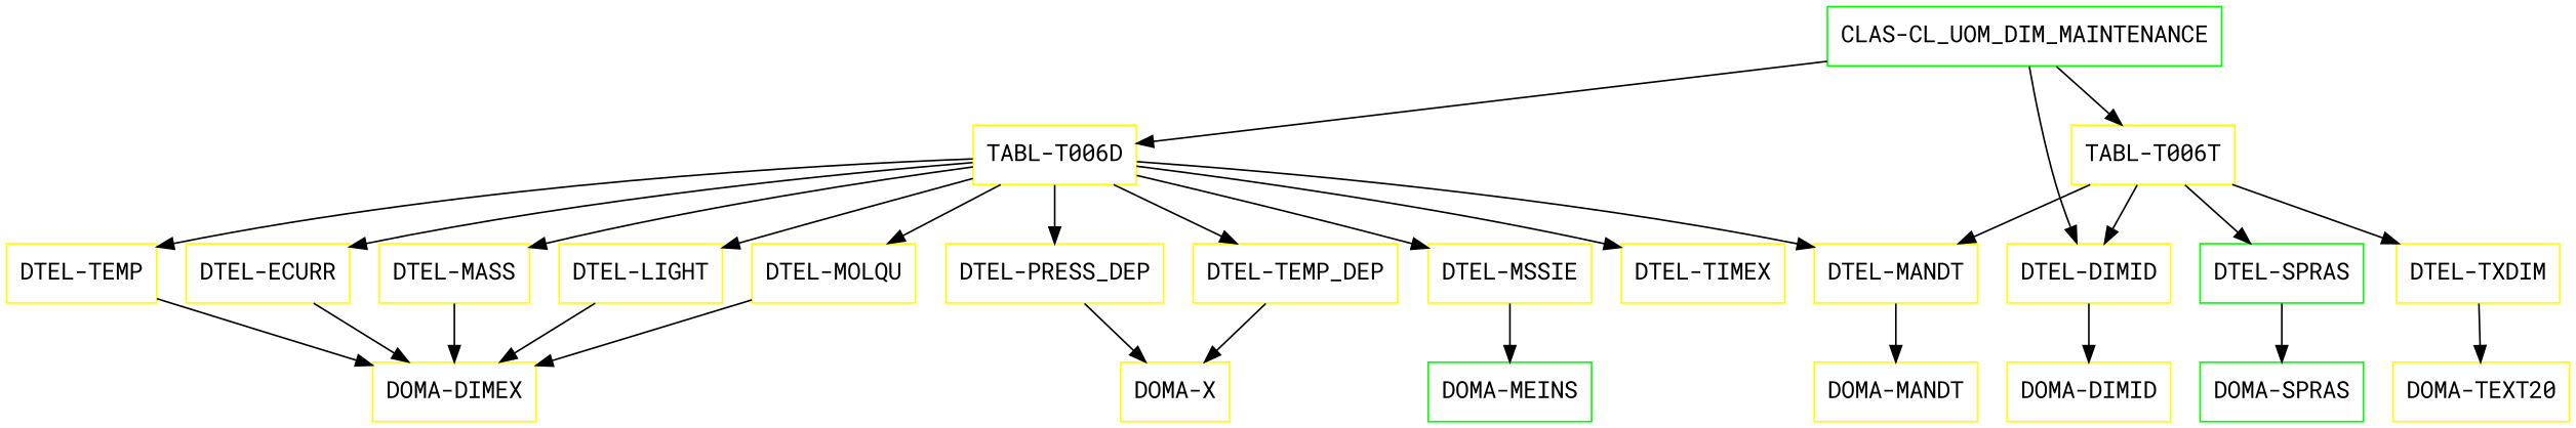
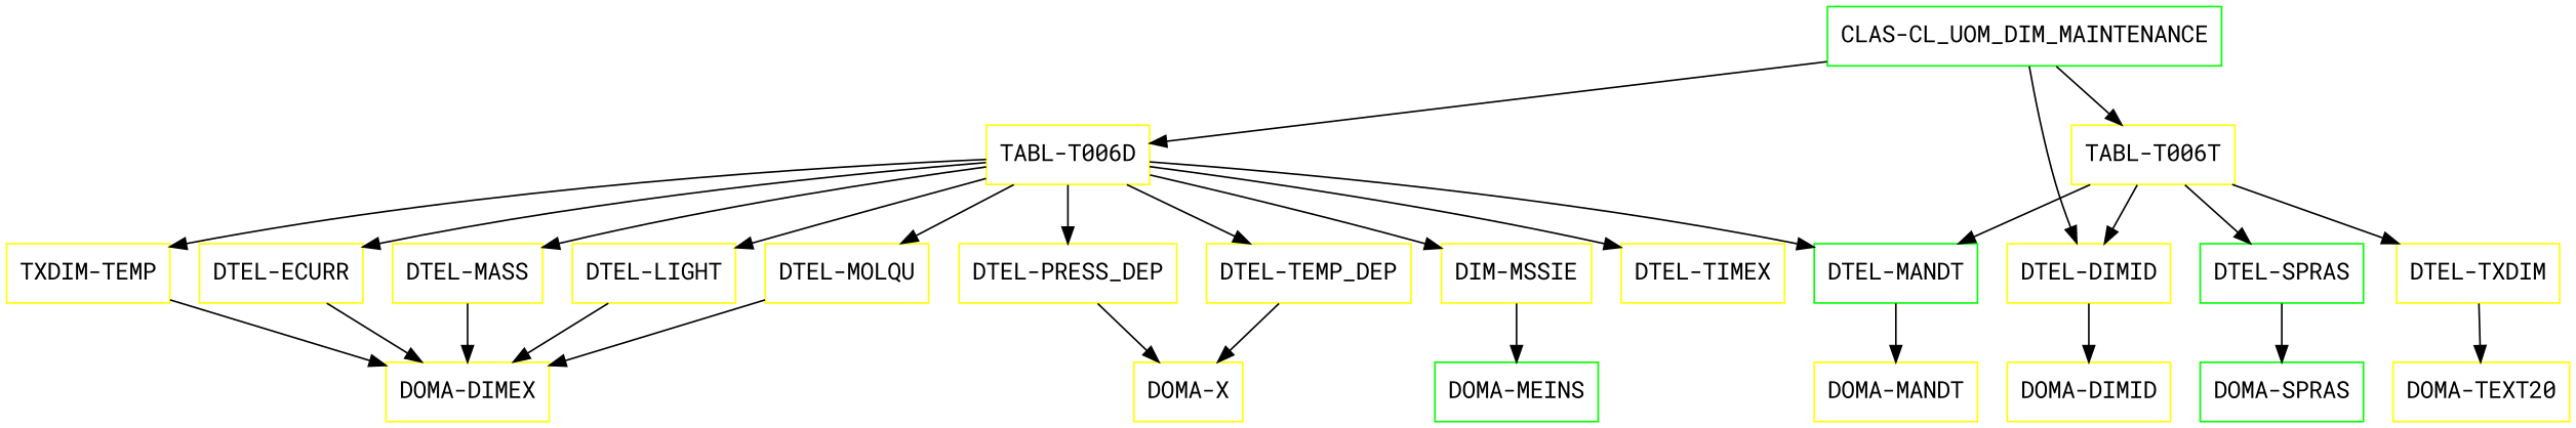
  digraph {
    fontname="Roboto Mono"
    node [color=yellow fontname="Roboto Mono" shape=box]
    edge [fontname="Roboto Mono"]
    "CLAS-CL_UOM_DIM_MAINTENANCE" [color=green]
    "DTEL-DIMID"
    "TABL-T006D"
    "TABL-T006T"
    "DOMA-DIMID"
    "DTEL-PRESS_DEP"
    "DTEL-TEMP_DEP"
-   "DTEL-MSSIE"
+   "DTEL-MSSIE" [label="DIM-MSSIE"]
    "DTEL-LIGHT"
    "DTEL-MOLQU"
-   "DTEL-TEMP"
+   "DTEL-TEMP" [label="TXDIM-TEMP"]
    "DTEL-ECURR"
    "DTEL-TIMEX"
    "DTEL-MASS"
-   "DTEL-MANDT"
+   "DTEL-MANDT" [color=green]
    "DTEL-TXDIM"
    "DTEL-SPRAS" [color=green]
    "DOMA-X"
    "DOMA-MEINS" [color=green]
    "DOMA-DIMEX"
    "DOMA-MANDT"
    "DOMA-TEXT20"
    "DOMA-SPRAS" [color=green]
    "CLAS-CL_UOM_DIM_MAINTENANCE" -> "DTEL-DIMID"
    "CLAS-CL_UOM_DIM_MAINTENANCE" -> "TABL-T006D"
    "CLAS-CL_UOM_DIM_MAINTENANCE" -> "TABL-T006T"
    "DTEL-DIMID" -> "DOMA-DIMID"
    "TABL-T006D" -> "DTEL-PRESS_DEP"
    "TABL-T006D" -> "DTEL-TEMP_DEP"
    "TABL-T006D" -> "DTEL-MSSIE"
    "TABL-T006D" -> "DTEL-LIGHT"
    "TABL-T006D" -> "DTEL-MOLQU"
    "TABL-T006D" -> "DTEL-TEMP"
    "TABL-T006D" -> "DTEL-ECURR"
    "TABL-T006D" -> "DTEL-TIMEX"
    "TABL-T006D" -> "DTEL-MASS"
    "TABL-T006D" -> "DTEL-MANDT"
    "TABL-T006T" -> "DTEL-DIMID"
    "TABL-T006T" -> "DTEL-MANDT"
    "TABL-T006T" -> "DTEL-TXDIM"
    "TABL-T006T" -> "DTEL-SPRAS"
    "DTEL-PRESS_DEP" -> "DOMA-X"
    "DTEL-TEMP_DEP" -> "DOMA-X"
    "DTEL-MSSIE" -> "DOMA-MEINS"
    "DTEL-LIGHT" -> "DOMA-DIMEX"
    "DTEL-MOLQU" -> "DOMA-DIMEX"
    "DTEL-TEMP" -> "DOMA-DIMEX"
    "DTEL-ECURR" -> "DOMA-DIMEX"
    "DTEL-MASS" -> "DOMA-DIMEX"
    "DTEL-MANDT" -> "DOMA-MANDT"
    "DTEL-TXDIM" -> "DOMA-TEXT20"
    "DTEL-SPRAS" -> "DOMA-SPRAS"
  }
